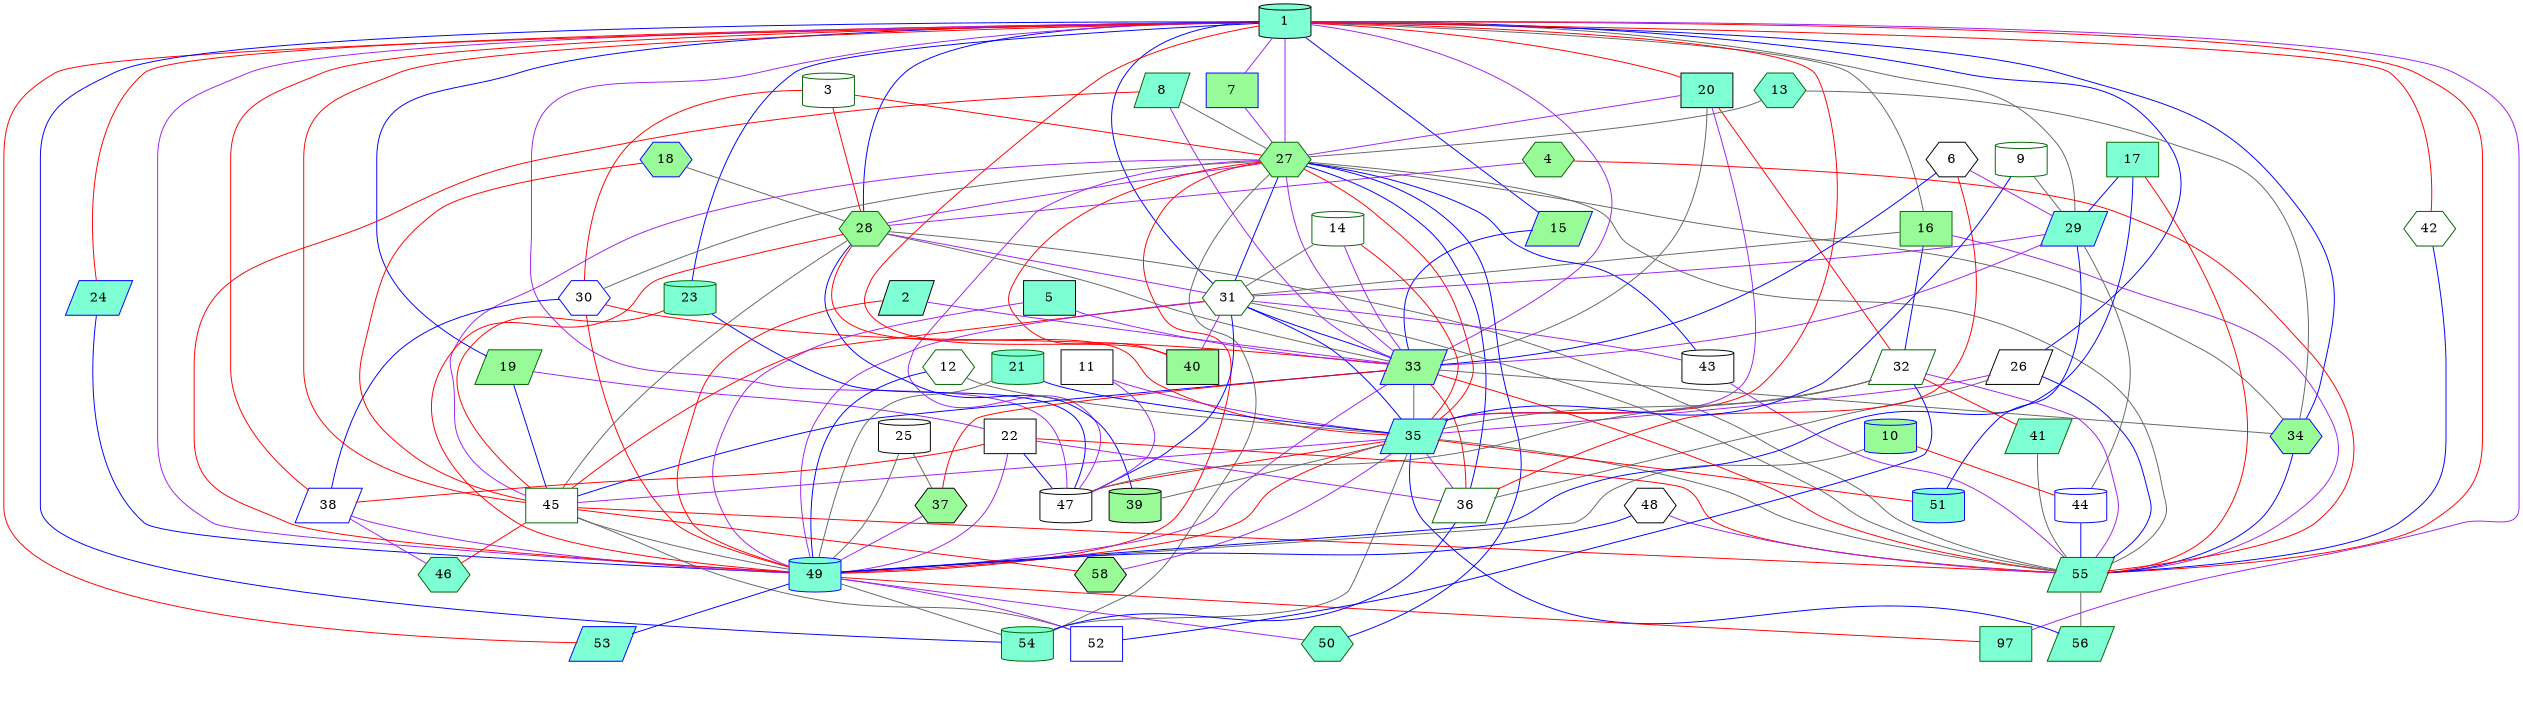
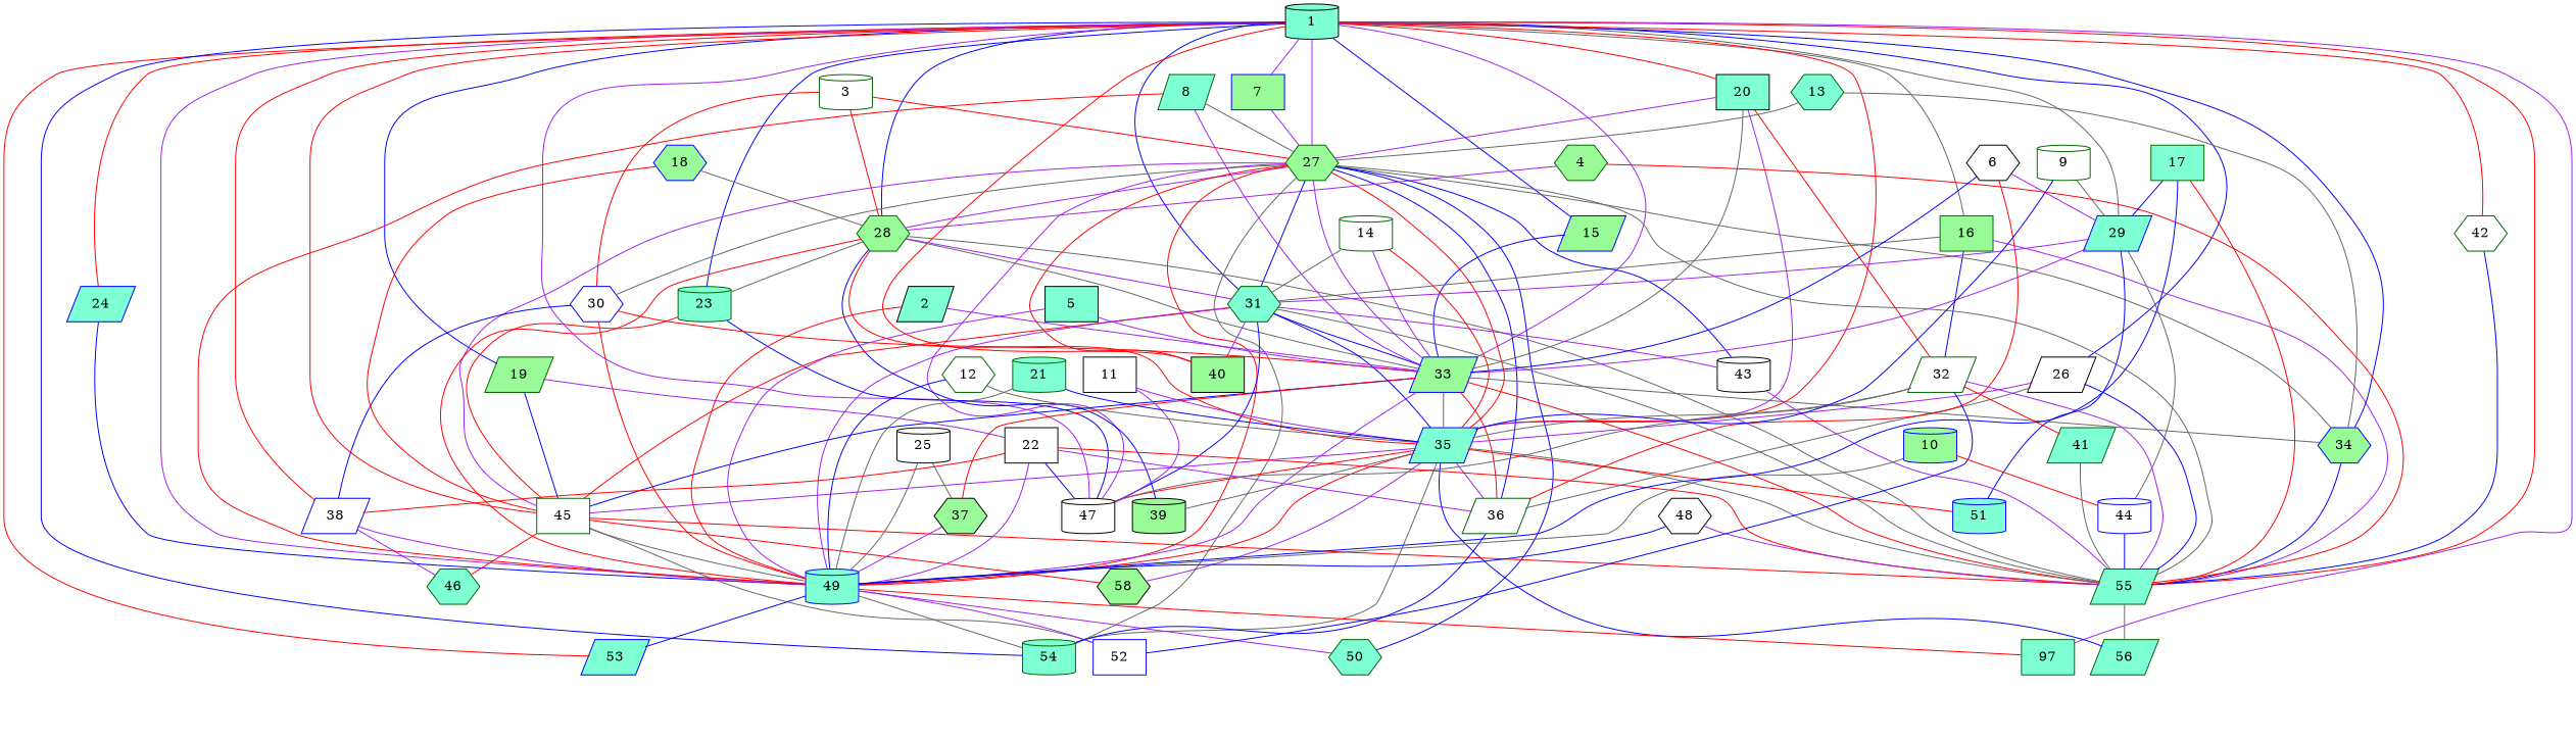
  graph {
    node [color=darkgreen fillcolor=aquamarine shape=parallelogram style=filled]
    edge [color=purple weight=1.0]
    1 [color=black shape=cylinder]
    7 [color=blue fillcolor=palegreen shape=box]
    15 [color=blue fillcolor=palegreen]
    16 [fillcolor=palegreen shape=box]
    19 [fillcolor=palegreen]
    20 [color=black shape=box]
    23 [shape=cylinder]
    24 [color=blue]
    26 [color=black fillcolor=white]
    27 [fillcolor=palegreen shape=hexagon]
    28 [fillcolor=palegreen shape=hexagon]
    29 [color=blue]
-   31 [fillcolor=white shape=hexagon]
+   31 [shape=hexagon]
    33 [color=blue fillcolor=palegreen]
    34 [color=blue fillcolor=palegreen shape=hexagon]
    35 [color=blue]
    38 [color=blue fillcolor=white]
    40 [color=black fillcolor=palegreen shape=box]
    42 [fillcolor=white shape=hexagon]
    45 [fillcolor=white shape=box]
    47 [color=black fillcolor=white shape=cylinder]
    49 [color=blue shape=cylinder]
    53 [color=blue]
    54 [shape=cylinder]
    55
    n26 [label=97 shape=box]
    32 [fillcolor=white]
    22 [color=black fillcolor=white shape=box]
    36 [fillcolor=white]
    30 [color=blue fillcolor=white shape=hexagon]
    43 [color=black fillcolor=white shape=cylinder]
    50 [shape=hexagon]
    39 [color=black fillcolor=palegreen shape=cylinder]
    44 [color=blue fillcolor=white shape=cylinder]
    51 [color=blue shape=cylinder]
    37 [color=black fillcolor=palegreen shape=hexagon]
    56
    58 [color=black fillcolor=palegreen shape=hexagon]
    46 [shape=hexagon]
    52 [color=blue fillcolor=white shape=box]
    2 [color=black]
    3 [fillcolor=white shape=cylinder]
    4 [fillcolor=palegreen shape=hexagon]
    5 [color=black shape=box]
    6 [color=black fillcolor=white shape=hexagon]
    8
    9 [fillcolor=white shape=cylinder]
    10 [color=blue fillcolor=palegreen shape=cylinder]
    11 [color=black fillcolor=white shape=box]
    12 [fillcolor=white shape=hexagon]
    13 [shape=hexagon]
    14 [fillcolor=white shape=cylinder]
    41
    17 [shape=box]
    18 [color=blue fillcolor=palegreen shape=hexagon]
    21 [shape=cylinder]
    25 [color=black fillcolor=white shape=cylinder]
    48 [color=black fillcolor=white shape=hexagon]
    1 -- 7
    1 -- 15 [color=blue]
    1 -- 16 [color=gray40 weight=2.0]
    1 -- 19 [color=blue]
    1 -- 20 [color=red]
    1 -- 23 [color=blue]
    1 -- 24 [color=red]
    1 -- 26 [color=blue]
    1 -- 27 [weight=3.0]
    1 -- 28 [color=blue weight=2.0]
    1 -- 29 [color=gray40]
    1 -- 31 [color=blue weight=2.0]
    1 -- 33 [weight=4.0]
    1 -- 34 [color=blue]
    1 -- 35 [color=red weight=2.0]
    1 -- 38 [color=red]
    1 -- 40 [color=red]
    1 -- 42 [color=red]
    1 -- 45 [color=red weight=2.0]
    1 -- 47
    1 -- 49 [weight=4.0]
    1 -- 53 [color=red]
    1 -- 54 [color=blue]
    1 -- 55 [color=red weight=2.0]
    1 -- n26 [weight=2.0]
    7 -- 27
    15 -- 33 [color=blue]
    16 -- 31 [color=gray40]
    16 -- 55
    16 -- 32 [color=blue]
    19 -- 45 [color=blue]
    19 -- 22
    20 -- 27
    20 -- 33 [color=gray40]
    20 -- 35
    20 -- 32 [color=red]
    23 -- 45 [color=red]
    23 -- 47 [color=blue]
    24 -- 49 [color=blue]
    26 -- 35
    26 -- 55 [color=blue]
    26 -- 36 [color=gray40]
    27 -- 28 [weight=2.0]
    27 -- 31 [color=blue]
    27 -- 33 [weight=2.0]
    27 -- 34 [color=gray40]
    27 -- 35 [color=red]
    27 -- 40 [color=red]
    27 -- 45
    27 -- 47
    27 -- 49 [color=red]
    27 -- 54 [color=gray40]
    27 -- 55 [color=gray40 weight=2.0]
    27 -- 36 [color=blue]
    27 -- 30 [color=gray40]
    27 -- 43 [color=blue]
    27 -- 50 [color=blue]
    28 -- 31 [weight=2.0]
    28 -- 33 [color=gray40]
    28 -- 35 [color=red]
-   28 -- 45 [color=gray40]
+   28 -- 23 [color=gray40]
    28 -- 49 [color=red]
    28 -- 55 [color=gray40]
    28 -- 39 [color=blue]
    29 -- 31
    29 -- 33
    29 -- 44 [color=gray40]
    29 -- 51 [color=blue]
    31 -- 33 [color=blue]
    31 -- 35 [color=blue]
    31 -- 40
    31 -- 45 [color=red weight=2.0]
    31 -- 47 [color=blue]
    31 -- 49
    31 -- 55 [color=gray40]
    31 -- 43
    33 -- 34 [color=gray40]
    33 -- 35 [color=gray40 weight=2.0]
    33 -- 45 [color=blue]
    33 -- 49
    33 -- 55 [color=red]
    33 -- 36 [color=red]
    33 -- 37 [color=red]
    34 -- 55 [color=blue]
    35 -- 45
    35 -- 47 [color=red]
    35 -- 49 [color=red weight=2.0]
    35 -- 54 [color=gray40]
    35 -- 55 [color=gray40 weight=2.0]
    35 -- 36
    35 -- 39 [color=gray40]
    35 -- 51 [color=red]
    35 -- 56 [color=blue]
    35 -- 58
    38 -- 49
    38 -- 46
    42 -- 55 [color=blue]
    45 -- 49 [color=gray40]
    45 -- 55 [color=red weight=2.0]
    45 -- 58 [color=red]
    45 -- 46 [color=red]
    45 -- 52 [color=gray40]
    49 -- 53 [color=blue]
    49 -- 54 [color=gray40]
    49 -- n26 [color=red]
    49 -- 50
    49 -- 52
    55 -- 56 [color=gray40]
    32 -- 35 [color=gray40]
    32 -- 47 [color=gray40 weight=2.0]
    32 -- 55
    32 -- 52 [color=blue]
    32 -- 41 [color=red]
    22 -- 38 [color=red]
    22 -- 47 [color=blue]
    22 -- 49
    22 -- 55 [color=red]
    22 -- 36
    36 -- 54 [color=blue]
    30 -- 33 [color=red]
    30 -- 38 [color=blue]
    30 -- 49 [color=red]
    43 -- 55
    44 -- 55 [color=blue]
    37 -- 49
    2 -- 33
    2 -- 49 [color=red]
    3 -- 27 [color=red]
    3 -- 28 [color=red]
    3 -- 30 [color=red]
    4 -- 28
    4 -- 55 [color=red]
    5 -- 33
    5 -- 49
    6 -- 29
    6 -- 33 [color=blue]
    6 -- 36 [color=red]
    8 -- 27 [color=gray40]
    8 -- 33
    8 -- 49 [color=red]
    9 -- 29 [color=gray40]
    9 -- 35 [color=blue]
    10 -- 49 [color=gray40]
    10 -- 44 [color=red]
    11 -- 35
    11 -- 47
    12 -- 35 [color=gray40]
    12 -- 49 [color=blue]
    13 -- 27 [color=gray40]
    13 -- 34 [color=gray40]
    14 -- 31 [color=gray40]
    14 -- 33
    14 -- 35 [color=red]
    41 -- 55 [color=gray40]
    17 -- 29 [color=blue]
    17 -- 49 [color=blue]
    17 -- 55 [color=red]
    18 -- 28 [color=gray40]
    18 -- 45 [color=red]
    21 -- 35 [color=blue]
    21 -- 49 [color=gray40]
    25 -- 49 [color=gray40]
    25 -- 37 [color=gray40]
    48 -- 49 [color=blue]
    48 -- 55
  }
